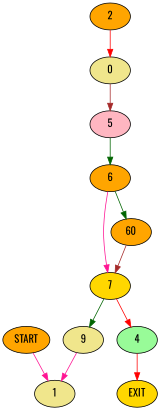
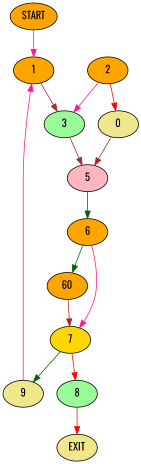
  digraph {
    fontname=Oswald
    node [fillcolor=orange fontname=Oswald style=filled]
    edge [color=deeppink fontname=Oswald]
    n1 [label=START]
-   1 [fillcolor=khaki]
-   n4 [fillcolor=gold label=EXIT]
+   1
+   3 [fillcolor=palegreen]
+   n4 [fillcolor=khaki label=EXIT]
    2
    n6 [fillcolor=khaki label=0]
    5 [fillcolor=lightpink]
    6
    7 [fillcolor=gold]
    n10 [label=60]
-   8 [fillcolor=palegreen label=4]
+   8 [fillcolor=palegreen]
    9 [fillcolor=khaki]
    n1 -> 1
+   1 -> 3 [color=brown]
+   3 -> 5 [color=brown]
+   2 -> 3
    2 -> n6 [color=red]
    n6 -> 5 [color=brown]
    5 -> 6 [color=darkgreen]
    6 -> 7
    6 -> n10 [color=darkgreen]
    7 -> 8 [color=red]
    7 -> 9 [color=darkgreen]
    n10 -> 7 [color=brown]
    8 -> n4 [color=red]
    9 -> 1
  }
